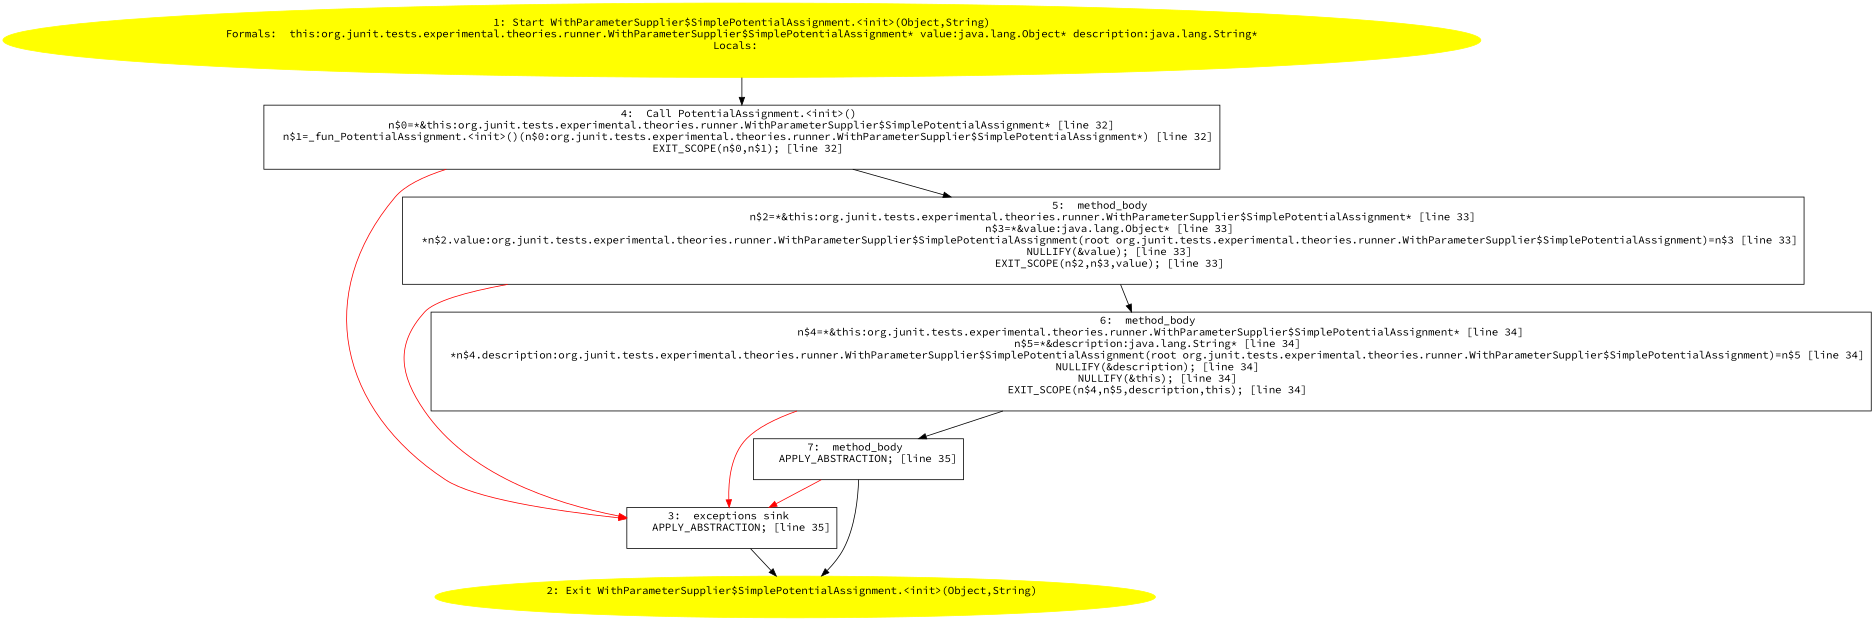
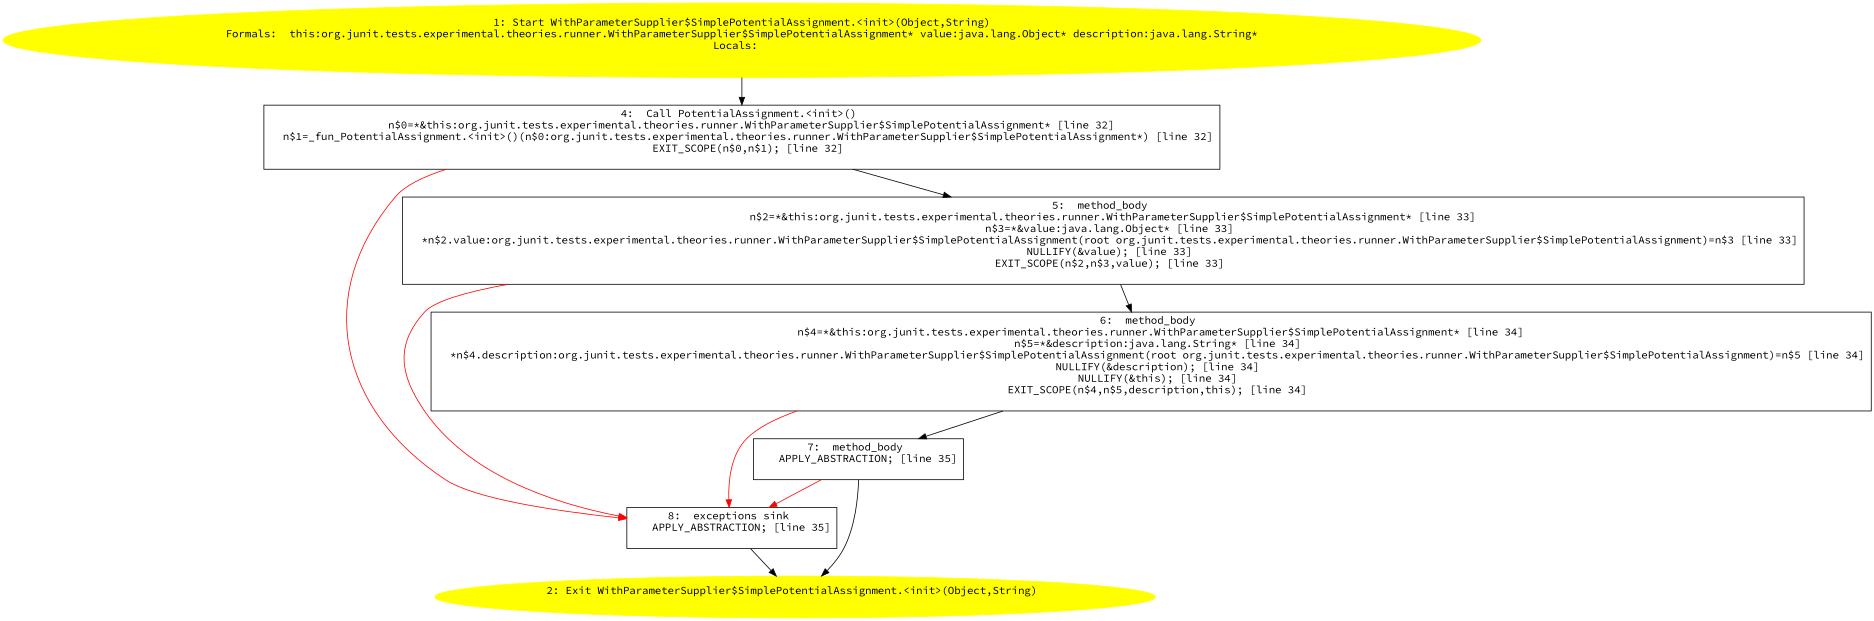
  digraph {
    fontname="Source Code Pro"
    node [fontname="Source Code Pro" shape=box]
    edge [fontname="Source Code Pro"]
    n1 [color=yellow label="1: Start WithParameterSupplier$SimplePotentialAssignment.<init>(Object,String)\nFormals:  this:org.junit.tests.experimental.theories.runner.WithParameterSupplier$SimplePotentialAssignment* value:java.lang.Object* description:java.lang.String*\nLocals:  \n  " style=filled shape=""]
    n2 [label="4:  Call PotentialAssignment.<init>() \n   n$0=*&this:org.junit.tests.experimental.theories.runner.WithParameterSupplier$SimplePotentialAssignment* [line 32]\n  n$1=_fun_PotentialAssignment.<init>()(n$0:org.junit.tests.experimental.theories.runner.WithParameterSupplier$SimplePotentialAssignment*) [line 32]\n  EXIT_SCOPE(n$0,n$1); [line 32]\n "]
-   n3 [label="3:  exceptions sink \n   APPLY_ABSTRACTION; [line 35]\n "]
+   n3 [label="8:  exceptions sink \n   APPLY_ABSTRACTION; [line 35]\n "]
    n4 [label="5:  method_body \n   n$2=*&this:org.junit.tests.experimental.theories.runner.WithParameterSupplier$SimplePotentialAssignment* [line 33]\n  n$3=*&value:java.lang.Object* [line 33]\n  *n$2.value:org.junit.tests.experimental.theories.runner.WithParameterSupplier$SimplePotentialAssignment(root org.junit.tests.experimental.theories.runner.WithParameterSupplier$SimplePotentialAssignment)=n$3 [line 33]\n  NULLIFY(&value); [line 33]\n  EXIT_SCOPE(n$2,n$3,value); [line 33]\n "]
    n5 [color=yellow label="2: Exit WithParameterSupplier$SimplePotentialAssignment.<init>(Object,String) \n  " style=filled shape=""]
    n6 [label="6:  method_body \n   n$4=*&this:org.junit.tests.experimental.theories.runner.WithParameterSupplier$SimplePotentialAssignment* [line 34]\n  n$5=*&description:java.lang.String* [line 34]\n  *n$4.description:org.junit.tests.experimental.theories.runner.WithParameterSupplier$SimplePotentialAssignment(root org.junit.tests.experimental.theories.runner.WithParameterSupplier$SimplePotentialAssignment)=n$5 [line 34]\n  NULLIFY(&description); [line 34]\n  NULLIFY(&this); [line 34]\n  EXIT_SCOPE(n$4,n$5,description,this); [line 34]\n "]
    n7 [label="7:  method_body \n   APPLY_ABSTRACTION; [line 35]\n "]
    n1 -> n2
    n2 -> n3 [color=red]
    n2 -> n4
    n3 -> n5
    n4 -> n3 [color=red]
    n4 -> n6
    n6 -> n3 [color=red]
    n6 -> n7
    n7 -> n3 [color=red]
    n7 -> n5
  }
